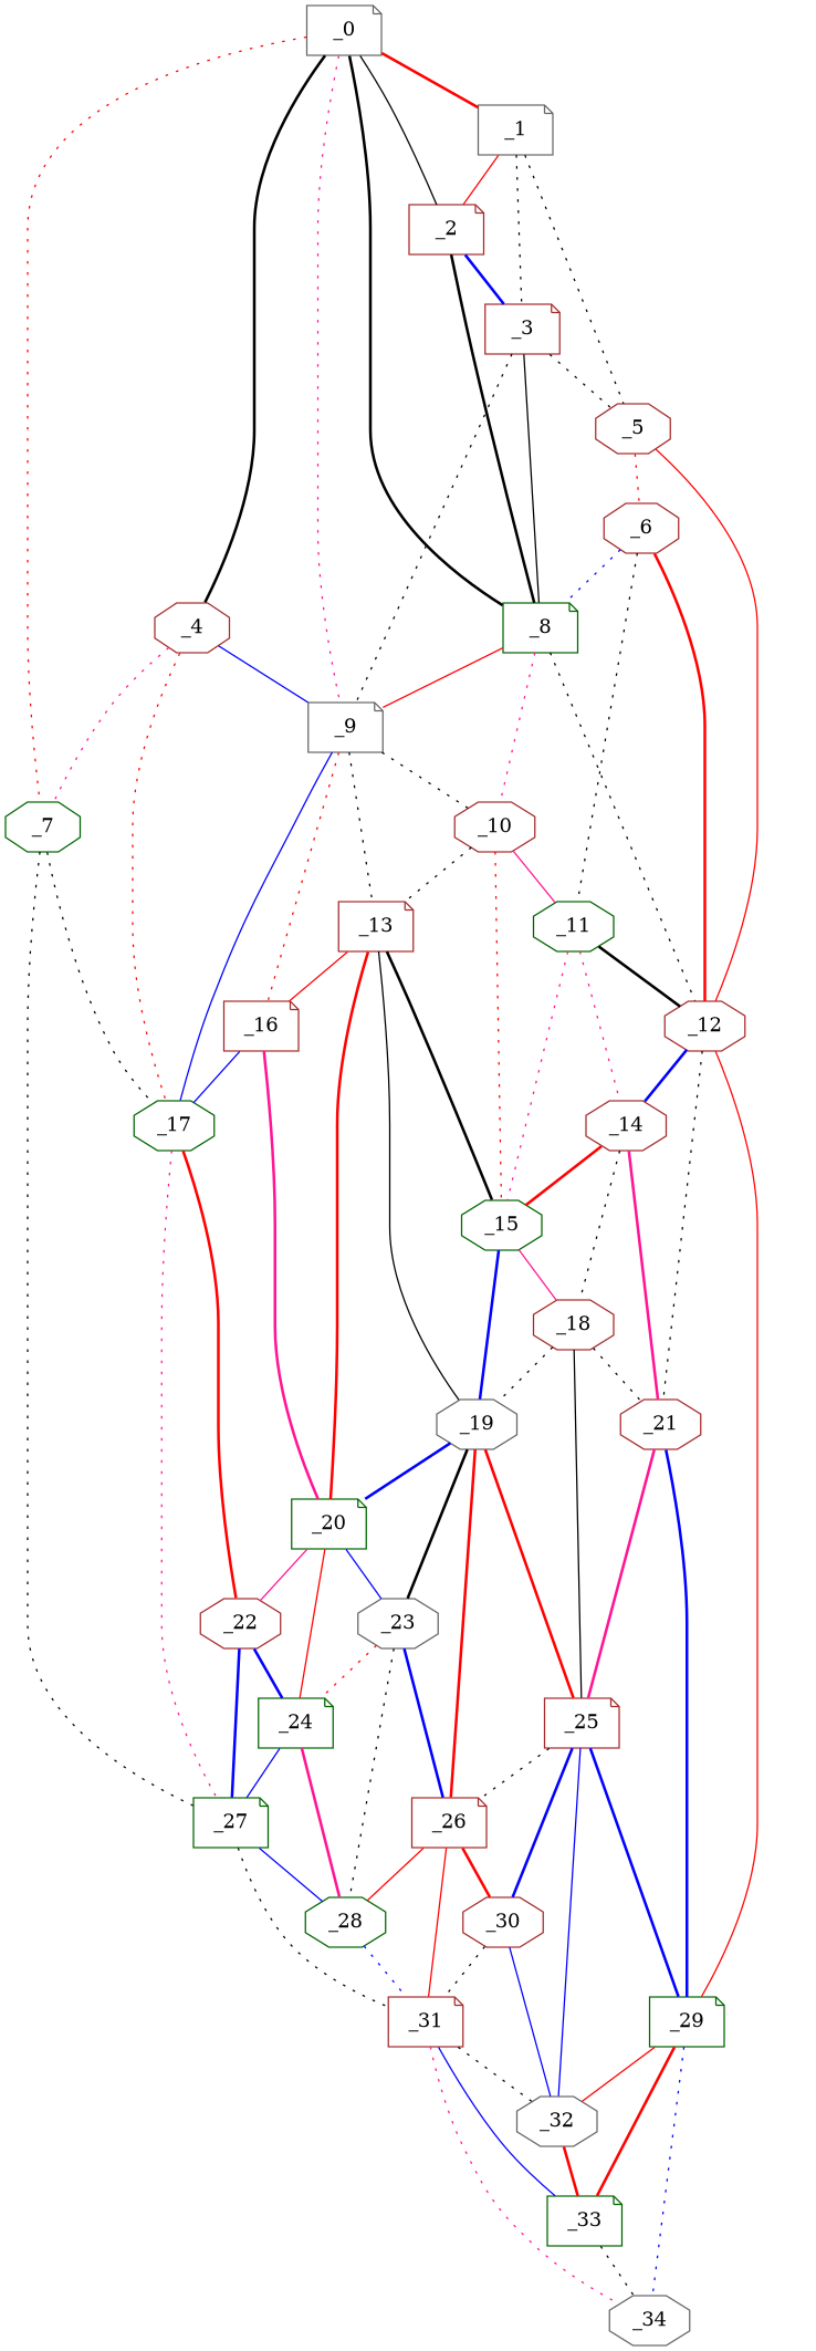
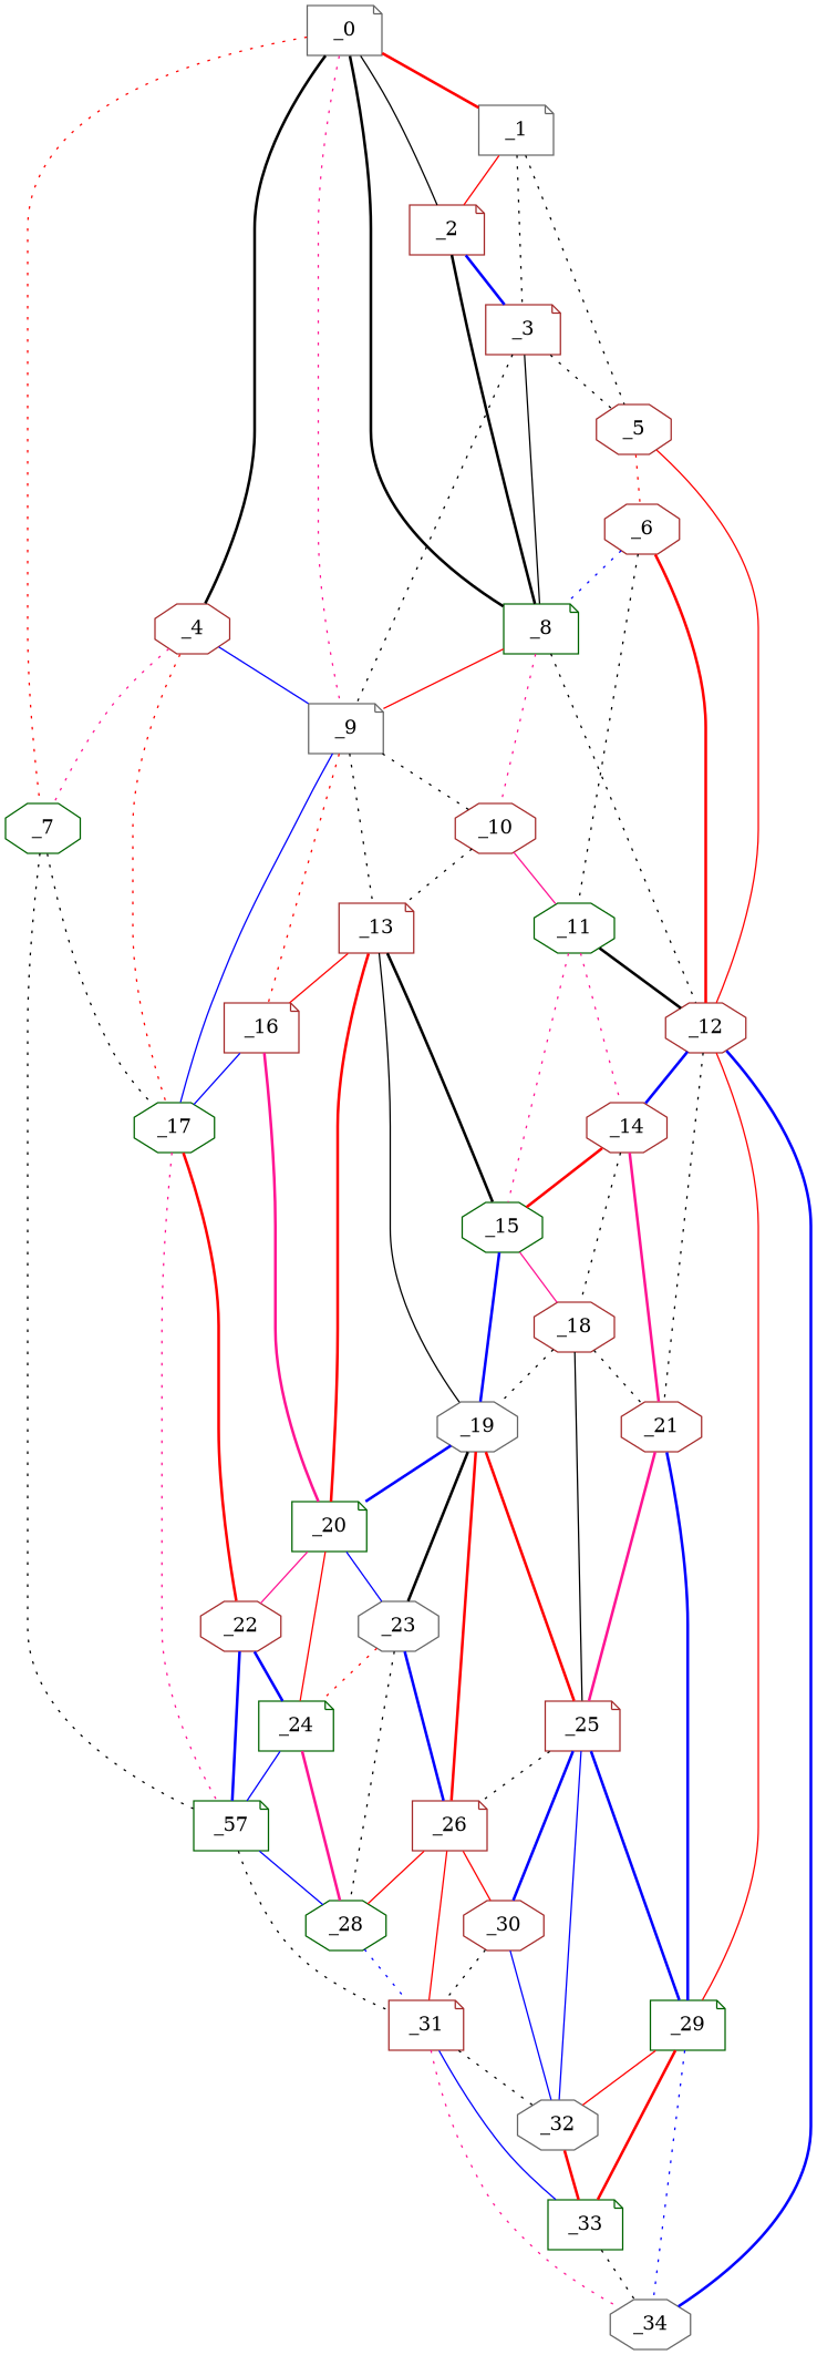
  graph {
    node [color=brown shape=octagon x=34 y=31]
    edge [color=black style=dotted valence=2]
    _0 [color=gray40 shape=note x=11 y=41]
    _1 [color=gray40 shape=note x=15]
    _2 [shape=note x=16 y=36]
    _4 [x=31 y=92]
    _7 [color=darkgreen y=112]
    _8 [color=darkgreen shape=note x=38 y=33]
    _9 [color=gray40 shape=note x=46 y=76]
    _3 [shape=note x=23 y=28]
    _5 [x=32 y=17]
    _17 [color=darkgreen x=68 y=108]
-   _27 [color=darkgreen shape=note x=95 y=112]
+   _27 [color=darkgreen shape=note x=95 y=112 label=_57]
    _10 [x=47 y=37]
    _12 [x=58 y=14]
    _13 [shape=note x=60 y=67]
    _16 [shape=note x=68 y=77]
    _6 [y=26]
    _22 [x=75 y=107]
    _28 [color=darkgreen x=97 y=95]
    _31 [shape=note x=117 y=80]
    _11 [color=darkgreen x=52]
    _14 [x=61]
    _15 [color=darkgreen x=62 y=46]
    _19 [color=gray40 x=72 y=54]
    _20 [color=darkgreen shape=note x=74 y=77]
    _21 [x=75 y=37]
    _29 [color=darkgreen shape=note x=104 y=35]
    _34 [color=gray40 x=125 y=40]
    _24 [color=darkgreen shape=note x=82 y=107]
    _18 [x=69 y=43]
    _25 [shape=note x=86 y=44]
    _32 [color=gray40 x=118 y=63]
    _33 [color=darkgreen shape=note x=122 y=54]
    _23 [color=gray40 x=82 y=76]
    _26 [shape=note x=88 y=76]
    _30 [x=114 y=71]
    _0 -- _1 [color=red style=bold valence=1]
    _0 -- _2 [style=solid valence=1]
    _0 -- _4 [style=bold valence=1]
    _0 -- _7 [color=red valence=1]
    _0 -- _8 [style=bold]
    _0 -- _9 [color=deeppink valence=1]
    _1 -- _2 [color=red style=solid valence=1]
    _1 -- _3
    _1 -- _5 [valence=1]
    _2 -- _8 [style=bold]
    _2 -- _3 [color=blue style=bold]
    _4 -- _7 [color=deeppink]
    _4 -- _9 [color=blue style=solid valence=1]
    _4 -- _17 [color=red]
    _7 -- _17 [valence=1]
    _7 -- _27 [valence=1]
    _8 -- _9 [color=red style=solid]
    _8 -- _10 [color=deeppink]
    _8 -- _12 [valence=1]
    _9 -- _17 [color=blue style=solid valence=1]
    _9 -- _10
    _9 -- _13
    _9 -- _16 [color=red]
    _3 -- _8 [style=solid]
    _3 -- _9
    _3 -- _5 [valence=1]
    _5 -- _12 [color=red style=solid valence=1]
    _5 -- _6 [color=red valence=1]
    _17 -- _27 [color=deeppink valence=1]
    _17 -- _22 [color=red style=bold valence=1]
    _27 -- _28 [color=blue style=solid]
    _27 -- _31 [valence=1]
    _10 -- _13
    _10 -- _11 [color=deeppink style=solid]
-   _10 -- _15 [color=red valence=1]
    _12 -- _14 [color=blue style=bold]
    _12 -- _21
    _12 -- _29 [color=red style=solid valence=1]
+   _12 -- _34 [color=blue style=bold valence=1]
    _13 -- _16 [color=red style=solid]
    _13 -- _15 [style=bold]
    _13 -- _19 [style=solid]
    _13 -- _20 [color=red style=bold]
    _16 -- _17 [color=blue style=solid]
    _16 -- _20 [color=deeppink style=bold valence=1]
    _6 -- _8 [color=blue]
    _6 -- _12 [color=red style=bold]
    _6 -- _11
    _22 -- _27 [color=blue style=bold]
    _22 -- _24 [color=blue style=bold]
    _28 -- _31 [color=blue]
    _31 -- _34 [color=deeppink valence=1]
    _31 -- _32
    _31 -- _33 [color=blue style=solid valence=1]
    _11 -- _12 [style=bold]
    _11 -- _14 [color=deeppink valence=1]
    _11 -- _15 [color=deeppink]
    _14 -- _15 [color=red style=bold]
    _14 -- _21 [color=deeppink style=bold]
    _14 -- _18
    _15 -- _19 [color=blue style=bold]
    _15 -- _18 [color=deeppink style=solid valence=1]
    _19 -- _20 [color=blue style=bold valence=1]
    _19 -- _25 [color=red style=bold]
    _19 -- _23 [style=bold]
    _19 -- _26 [color=red style=bold valence=1]
    _20 -- _22 [color=deeppink style=solid]
    _20 -- _24 [color=red style=solid]
    _20 -- _23 [color=blue style=solid]
    _21 -- _29 [color=blue style=bold]
    _21 -- _25 [color=deeppink style=bold]
    _29 -- _34 [color=blue valence=1]
    _29 -- _32 [color=red style=solid]
    _29 -- _33 [color=red style=bold]
    _24 -- _27 [color=blue style=solid]
    _24 -- _28 [color=deeppink style=bold]
    _18 -- _19 [valence=1]
    _18 -- _21 [valence=1]
    _18 -- _25 [style=solid]
    _25 -- _29 [color=blue style=bold]
    _25 -- _32 [color=blue style=solid]
    _25 -- _26
    _25 -- _30 [color=blue style=bold valence=1]
    _32 -- _33 [color=red style=bold valence=1]
    _33 -- _34
    _23 -- _28
    _23 -- _24 [color=red valence=1]
    _23 -- _26 [color=blue style=bold]
    _26 -- _28 [color=red style=solid valence=1]
    _26 -- _31 [color=red style=solid]
-   _26 -- _30 [color=red style=bold]
+   _26 -- _30 [color=red style=solid]
    _30 -- _31 [valence=1]
    _30 -- _32 [color=blue style=solid]
  }
